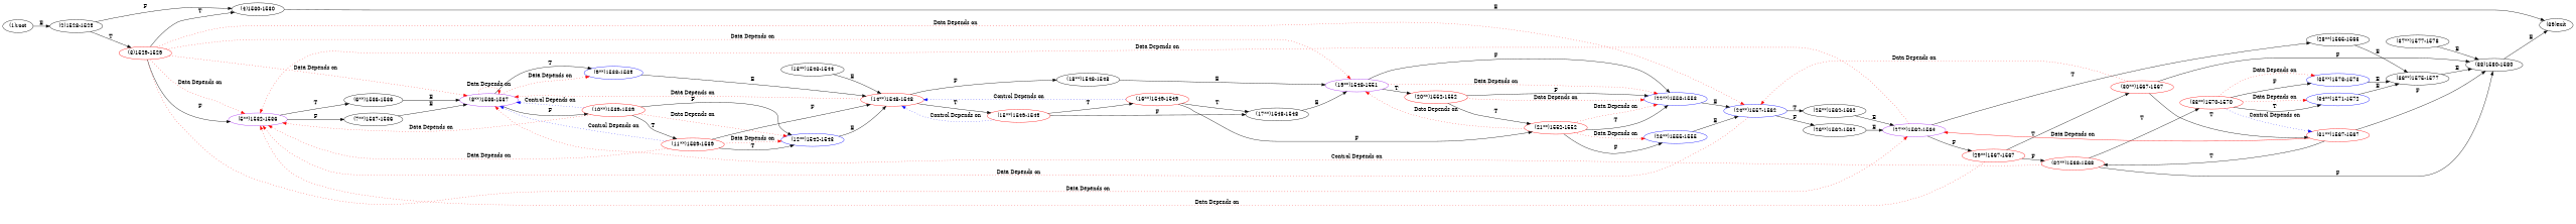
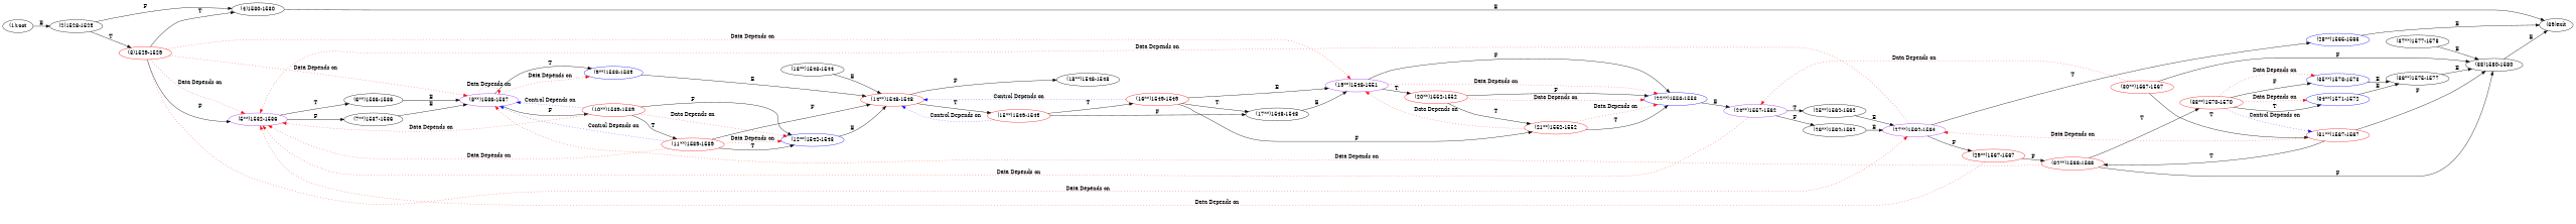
  digraph {
    fontname="DejaVu Serif"
    rankdir=LR
    node [fontname="DejaVu Serif"]
    edge [fontname="DejaVu Serif"]
    n1 [label="(1)root"]
    n2 [label="(2)1528-1529"]
    n3 [color=red label="(3)1529-1529"]
    n4 [label="(4)1530-1530"]
    n5 [color=purple label="(5**)1532-1536"]
    n6 [color=purple label="(8**)1536-1537"]
    n7 [color=purple label="(19**)1548-1551"]
-   n8 [color=blue label="(24**)1557-1562"]
+   n8 [color=purple label="(24**)1557-1562"]
    n9 [color=purple label="(27**)1562-1564"]
    n10 [label="(39)exit"]
    n11 [label="(6**)1536-1536"]
    n12 [label="(7**)1537-1536"]
    n13 [color=blue label="(9**)1538-1539"]
    n14 [color=red label="(10**)1539-1539"]
    n15 [color=red label="(20**)1552-1552"]
    n16 [color=blue label="(22**)1553-1553"]
    n17 [label="(25**)1562-1562"]
    n18 [label="(26**)1562-1562"]
    n19 [color=red label="(29**)1567-1567"]
-   n20 [label="(28**)1565-1566"]
+   n20 [label="(28**)1565-1566" color=blue]
    n21 [color=red label="(14**)1548-1548"]
    n22 [color=red label="(11**)1539-1539"]
    n23 [color=blue label="(12**)1542-1543"]
    n24 [color=red label="(15**)1549-1549"]
    n25 [label="(18**)1548-1548"]
    n26 [label="(13**)1543-1544"]
    n27 [label="(17**)1548-1548"]
    n28 [color=red label="(16**)1549-1549"]
    n29 [color=red label="(21**)1552-1552"]
-   n30 [color=blue label="(23**)1555-1555"]
    n31 [color=red label="(30**)1567-1567"]
    n32 [color=red label="(32**)1568-1568"]
    n33 [color=red label="(31**)1567-1567"]
    n34 [label="(38)1580-1580"]
    n35 [color=red label="(33**)1570-1570"]
    n36 [color=blue label="(34**)1571-1572"]
    n37 [label="(36**)1575-1577"]
    n38 [color=blue label="(35**)1573-1573"]
    n39 [label="(37**)1577-1578"]
    n1 -> n2 [label=E]
    n2 -> n3 [label=T]
    n2 -> n4 [label=F]
    n3 -> n4 [label=T]
    n3 -> n5 [label=F]
    n3 -> n5 [color=red label="Data Depends on" style=dotted]
    n3 -> n6 [color=red label="Data Depends on" style=dotted]
    n3 -> n7 [color=red label="Data Depends on" style=dotted]
-   n3 -> n8 [color=red label="Data Depends on" style=dotted]
    n3 -> n9 [color=red label="Data Depends on" style=dotted]
    n4 -> n10 [label=E]
    n5 -> n11 [label=T]
    n5 -> n12 [label=F]
    n6 -> n6 [color=red label="Data Depends on" style=dotted]
    n6 -> n13 [label=T]
    n6 -> n13 [color=red label="Data Depends on" style=dotted]
    n6 -> n14 [label=F]
    n7 -> n15 [label=T]
    n7 -> n16 [label=F]
    n7 -> n16 [color=red label="Data Depends on" style=dotted]
    n8 -> n5 [color=red label="Data Depends on" style=dotted]
    n8 -> n17 [label=T]
    n8 -> n18 [label=F]
    n9 -> n5 [color=red label="Data Depends on" style=dotted]
    n9 -> n19 [label=F]
    n9 -> n20 [label=T]
    n11 -> n6 [label=E]
    n12 -> n6 [label=E]
    n13 -> n21 [label=E]
    n14 -> n5 [color=red label="Data Depends on" style=dotted]
    n14 -> n6 [color=blue label="Control Depends on" style=dotted]
    n14 -> n22 [label=T]
    n14 -> n23 [label=F]
    n14 -> n23 [color=red label="Data Depends on" style=dotted]
    n15 -> n16 [label=F]
    n15 -> n16 [color=red label="Data Depends on" style=dotted]
    n15 -> n29 [label=T]
    n16 -> n8 [label=E]
    n17 -> n9 [label=E]
    n18 -> n9 [label=E]
    n19 -> n5 [color=red label="Data Depends on" style=dotted]
-   n19 -> n31 [label=T]
    n19 -> n32 [label=F]
-   n20 -> n37 [label=E]
-   n21 -> n6 [color=red label="Data Depends on" style=dotted]
+   n20 -> n10 [label=E]
    n21 -> n24 [label=T]
    n21 -> n25 [label=F]
    n22 -> n5 [color=red label="Data Depends on" style=dotted]
    n22 -> n6 [color=blue label="Control Depends on" style=dotted]
    n22 -> n21 [label=F]
    n22 -> n23 [label=T]
    n22 -> n23 [color=red label="Data Depends on" style=dotted]
    n23 -> n21 [label=E]
    n24 -> n21 [color=blue label="Control Depends on" style=dotted]
    n24 -> n27 [label=F]
    n24 -> n28 [label=T]
-   n25 -> n7 [label=E]
+   n28 -> n7 [label=E]
    n26 -> n21 [label=E]
    n27 -> n7 [label=E]
    n28 -> n21 [color=blue label="Control Depends on" style=dotted]
    n28 -> n27 [label=T]
    n28 -> n29 [label=F]
    n29 -> n7 [color=red label="Data Depends on" style=dotted]
    n29 -> n16 [label=T]
    n29 -> n16 [color=red label="Data Depends on" style=dotted]
-   n29 -> n30 [label=F]
-   n29 -> n30 [color=red label="Data Depends on" style=dotted]
-   n30 -> n8 [label=E]
    n31 -> n8 [color=red label="Data Depends on" style=dotted]
    n31 -> n33 [label=T]
    n31 -> n34 [label=F]
-   n32 -> n6 [color=red label="Control Depends on" style=dotted]
+   n32 -> n6 [color=red label="Data Depends on" style=dotted]
    n32 -> n34 [label=F]
    n32 -> n35 [label=T]
-   n33 -> n9 [color=red label="Data Depends on" style=solid]
+   n33 -> n9 [color=red label="Data Depends on" style=dotted]
    n33 -> n32 [label=T]
    n33 -> n34 [label=F]
    n34 -> n10 [label=E]
    n35 -> n33 [color=blue label="Control Depends on" style=dotted]
    n35 -> n36 [label=T]
    n35 -> n36 [color=red label="Data Depends on" style=dotted]
    n35 -> n38 [label=F]
    n35 -> n38 [color=red label="Data Depends on" style=dotted]
    n36 -> n37 [label=E]
    n37 -> n34 [label=E]
    n38 -> n37 [label=E]
    n39 -> n34 [label=E]
  }
